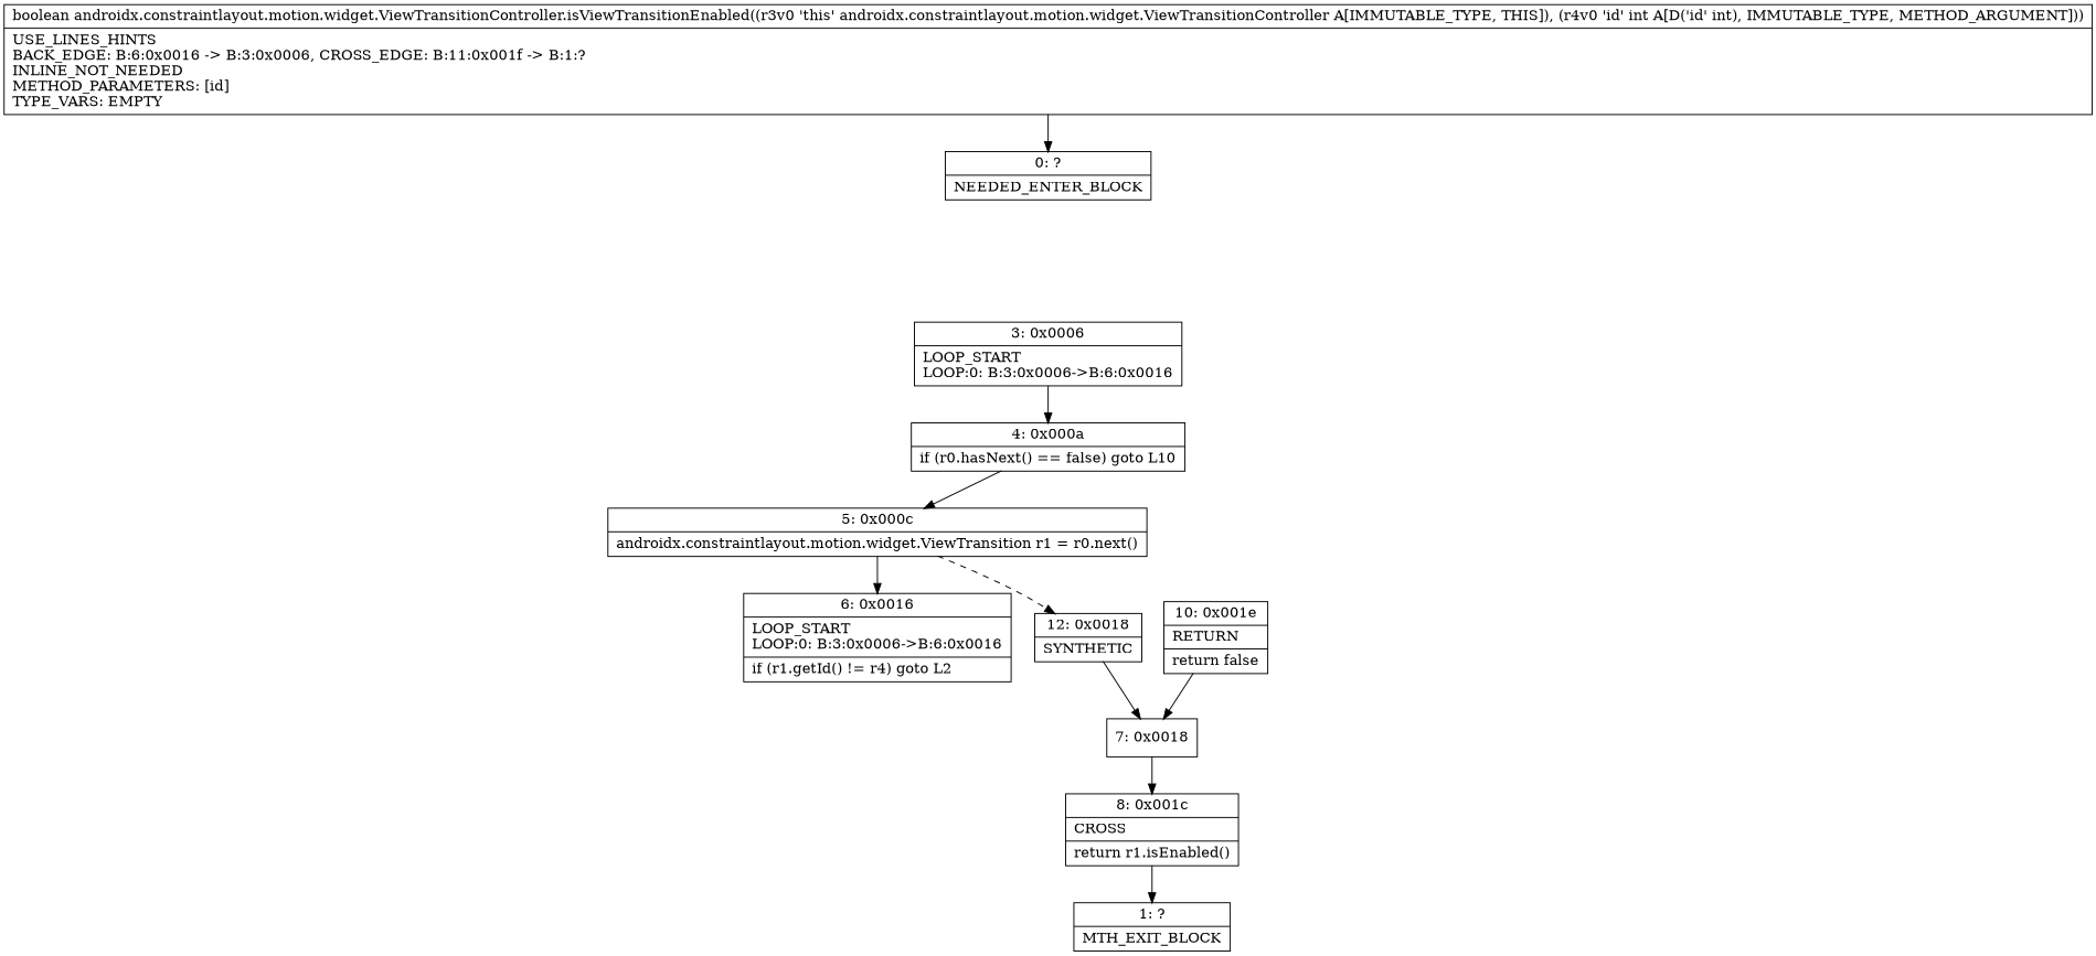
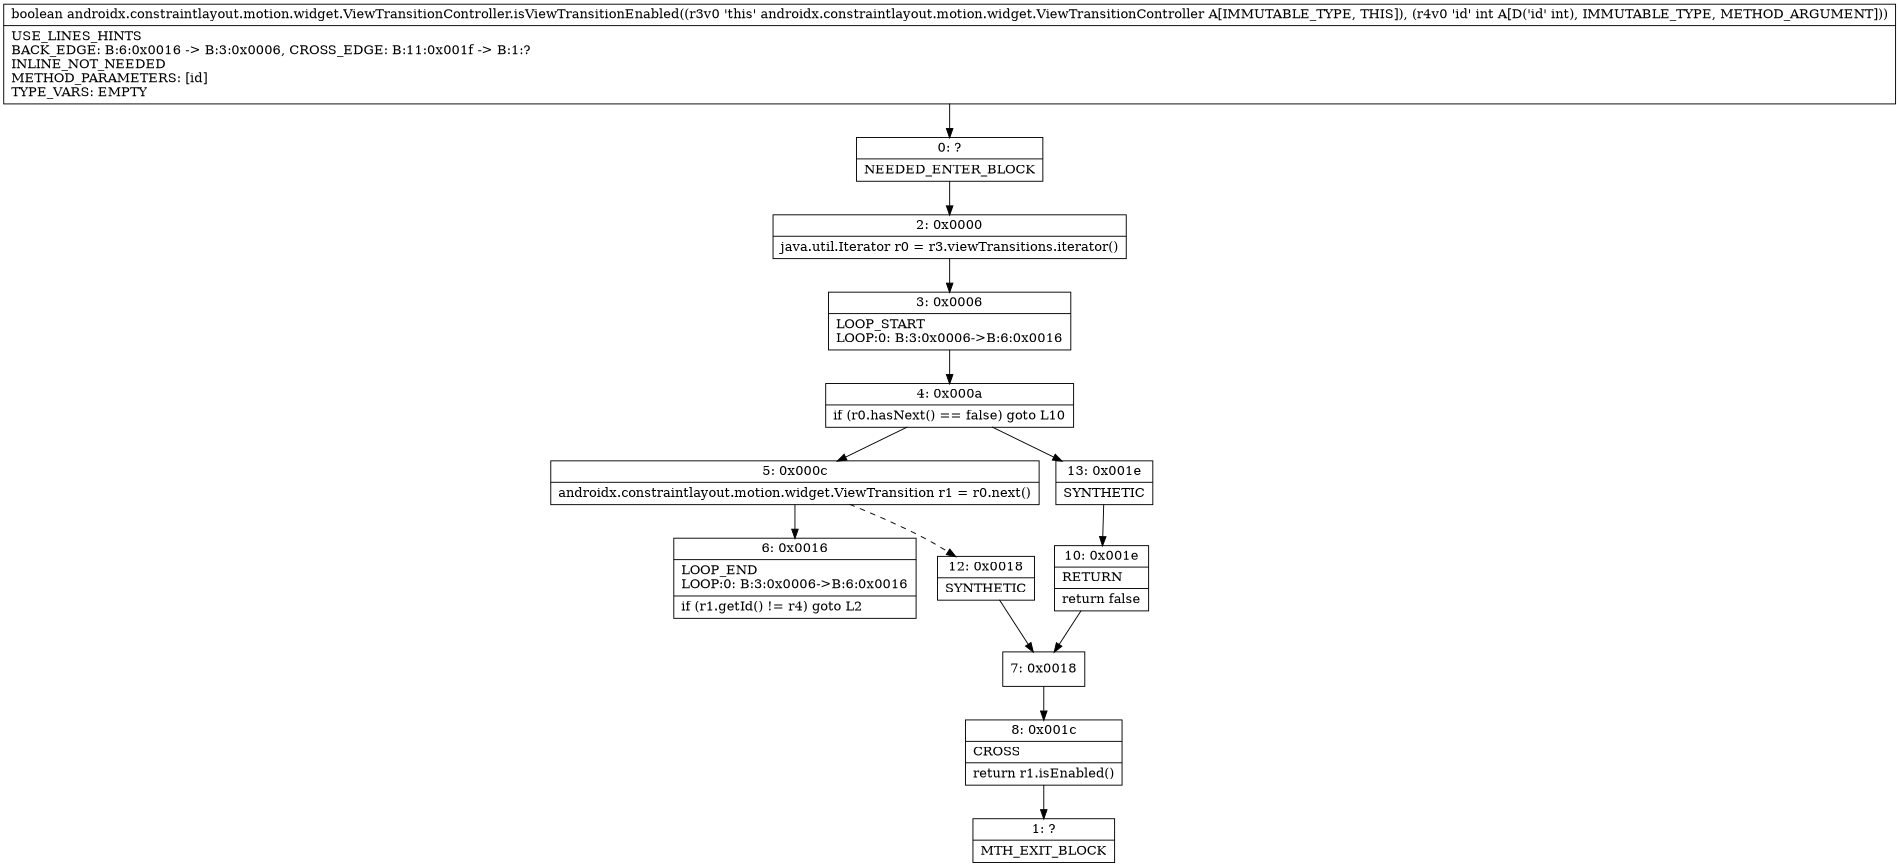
  digraph {
    node [shape=record]
    n1 [label="{0\:\ ?|NEEDED_ENTER_BLOCK\l}"]
+   n2 [label="{2\:\ 0x0000|java.util.Iterator r0 = r3.viewTransitions.iterator()\l}"]
    n3 [label="{3\:\ 0x0006|LOOP_START\lLOOP:0: B:3:0x0006\-\>B:6:0x0016\l}"]
    n4 [label="{4\:\ 0x000a|if (r0.hasNext() == false) goto L10\l}"]
    n5 [label="{5\:\ 0x000c|androidx.constraintlayout.motion.widget.ViewTransition r1 = r0.next()\l}"]
-   n7 [label="{6\:\ 0x0016|LOOP_START\lLOOP:0: B:3:0x0006\-\>B:6:0x0016\l|if (r1.getId() != r4) goto L2\l}"]
+   n6 [label="{13\:\ 0x001e|SYNTHETIC\l}"]
+   n7 [label="{6\:\ 0x0016|LOOP_END\lLOOP:0: B:3:0x0006\-\>B:6:0x0016\l|if (r1.getId() != r4) goto L2\l}"]
    n8 [label="{12\:\ 0x0018|SYNTHETIC\l}"]
    n9 [label="{10\:\ 0x001e|RETURN\l|return false\l}"]
    n10 [label="{7\:\ 0x0018}"]
    n11 [label="{8\:\ 0x001c|CROSS\l|return r1.isEnabled()\l}"]
    n12 [label="{1\:\ ?|MTH_EXIT_BLOCK\l}"]
    n13 [label="{boolean androidx.constraintlayout.motion.widget.ViewTransitionController.isViewTransitionEnabled((r3v0 'this' androidx.constraintlayout.motion.widget.ViewTransitionController A[IMMUTABLE_TYPE, THIS]), (r4v0 'id' int A[D('id' int), IMMUTABLE_TYPE, METHOD_ARGUMENT]))  | USE_LINES_HINTS\lBACK_EDGE: B:6:0x0016 \-\> B:3:0x0006, CROSS_EDGE: B:11:0x001f \-\> B:1:?\lINLINE_NOT_NEEDED\lMETHOD_PARAMETERS: [id]\lTYPE_VARS: EMPTY\l}"]
+   n1 -> n2
+   n2 -> n3
    n3 -> n4
    n4 -> n5 [style=solid]
+   n4 -> n6
    n5 -> n7
    n5 -> n8 [style=dashed]
+   n6 -> n9
    n8 -> n10
    n9 -> n10
    n10 -> n11
    n11 -> n12
    n13 -> n1
  }
